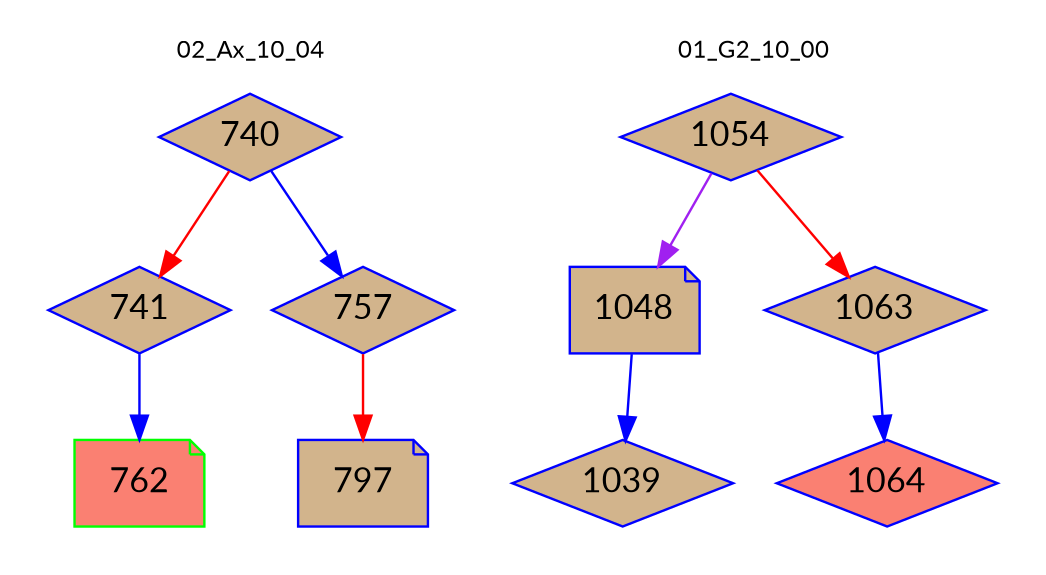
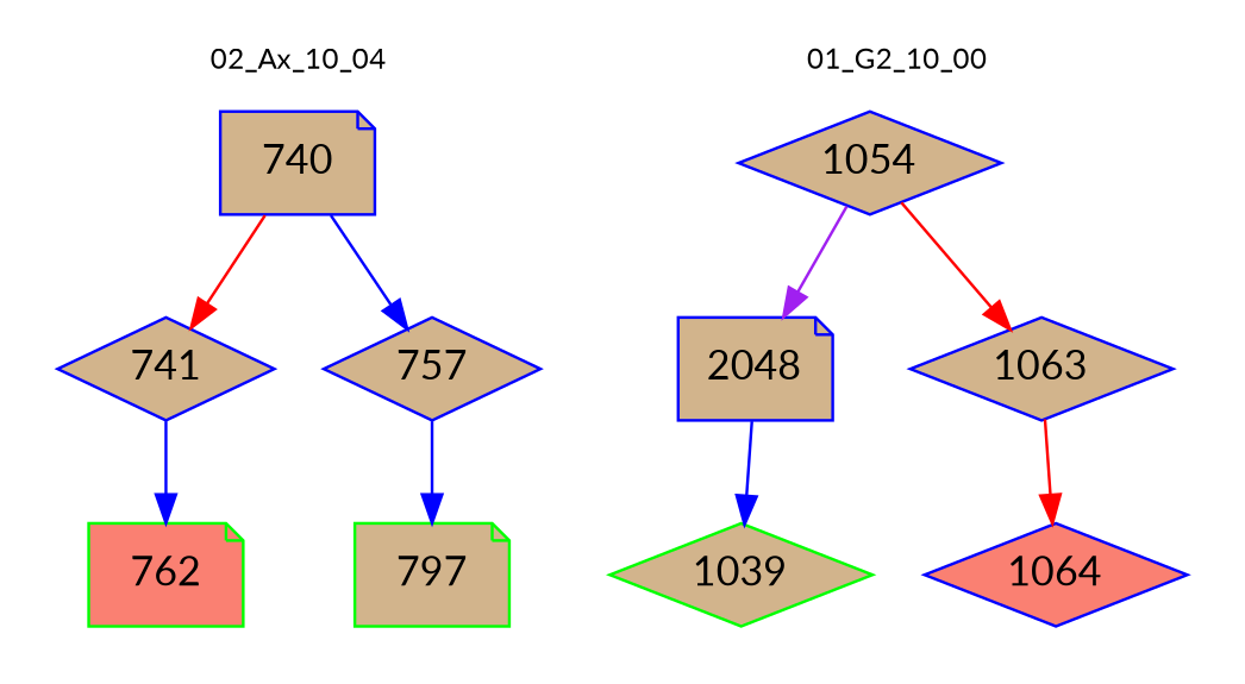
  digraph {
    fontname=Lato
    node [color=blue fillcolor=tan fontname=Lato shape=diamond style=filled]
    edge [color=blue fontname=Lato]
-   n1 [label=740]
+   n1 [label=740 shape=note]
    n2 [label=741]
    n3 [label=757]
    n4 [color=green fillcolor=salmon label=762 shape=note]
-   n5 [label=797 shape=note]
+   n5 [color=green label=797 shape=note]
    n6 [label=1054]
-   n7 [label=1048 shape=note]
+   n7 [label=2048 shape=note]
    n8 [label=1063]
-   n9 [label=1039]
+   n9 [color=green label=1039]
    n10 [fillcolor=salmon label=1064]
    subgraph cluster_1 {
      color=white
      fontsize=10
      label="02_Ax_10_04"
      n1
      n2
      n3
      n4
      n5
    }
    subgraph cluster_2 {
      color=white
      fontsize=10
      label="01_G2_10_00"
      n6
      n7
      n8
      n9
      n10
    }
    n1 -> n2 [color=red]
    n1 -> n3
    n2 -> n4
-   n3 -> n5 [color=red]
+   n3 -> n5
    n6 -> n7 [color=purple]
    n6 -> n8 [color=red]
    n7 -> n9
-   n8 -> n10
+   n8 -> n10 [color=red]
  }
